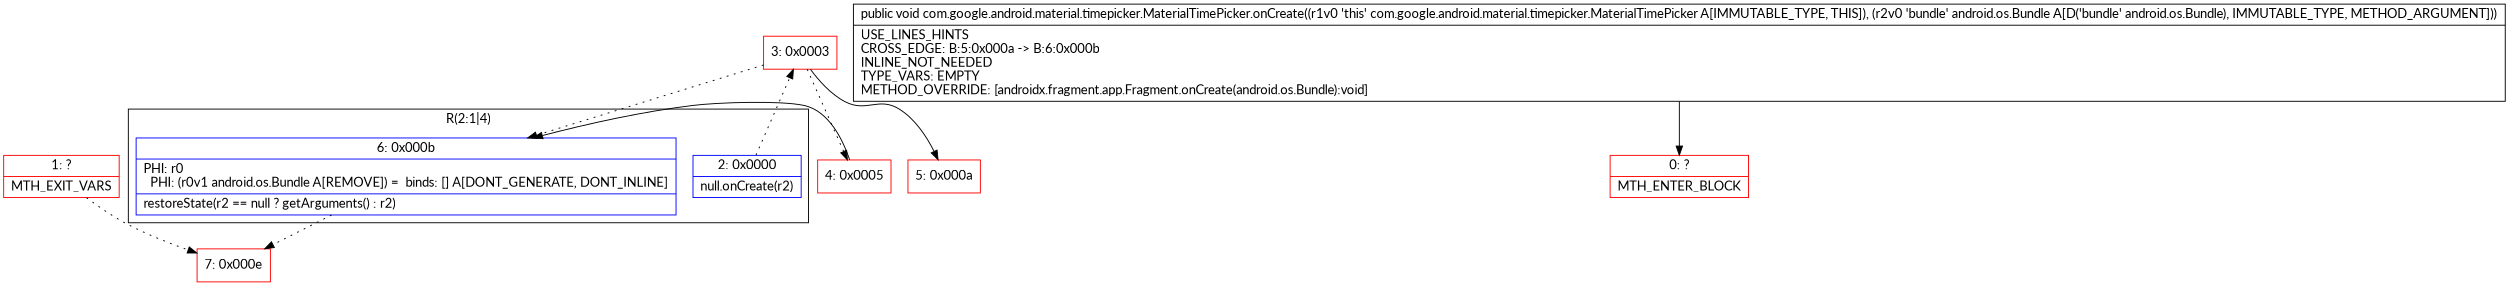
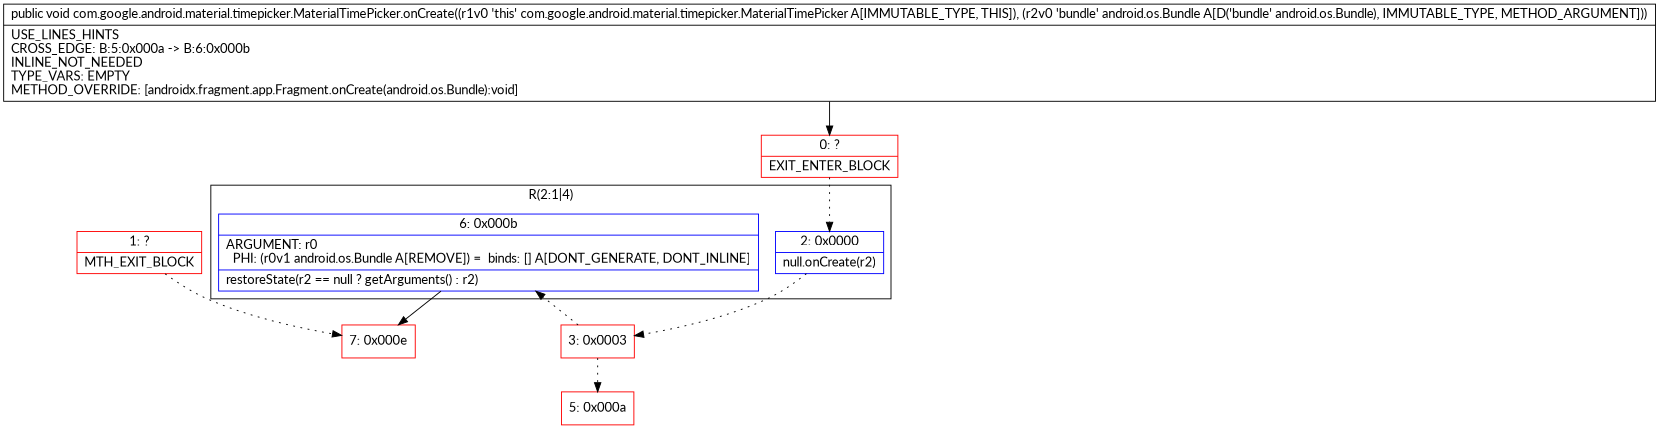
  digraph {
    fontname=Lato
    node [color=red fontname=Lato shape=record]
    edge [fontname=Lato style=dotted]
    n1 [color=blue label="{2\:\ 0x0000|null.onCreate(r2)\l}"]
-   n2 [color=blue label="{6\:\ 0x000b|PHI: r0 \l  PHI: (r0v1 android.os.Bundle A[REMOVE]) =  binds: [] A[DONT_GENERATE, DONT_INLINE]\l|restoreState(r2 == null ? getArguments() : r2)\l}"]
+   n2 [color=blue label="{6\:\ 0x000b|ARGUMENT: r0 \l  PHI: (r0v1 android.os.Bundle A[REMOVE]) =  binds: [] A[DONT_GENERATE, DONT_INLINE]\l|restoreState(r2 == null ? getArguments() : r2)\l}"]
    n3 [label="{3\:\ 0x0003}"]
    n4 [label="{7\:\ 0x000e}"]
-   n5 [label="{4\:\ 0x0005}"]
    n6 [label="{5\:\ 0x000a}"]
-   n7 [label="{0\:\ ?|MTH_ENTER_BLOCK\l}"]
-   n8 [label="{1\:\ ?|MTH_EXIT_VARS\l}"]
+   n7 [label="{0\:\ ?|EXIT_ENTER_BLOCK\l}"]
+   n8 [label="{1\:\ ?|MTH_EXIT_BLOCK\l}"]
    n9 [label="{public void com.google.android.material.timepicker.MaterialTimePicker.onCreate((r1v0 'this' com.google.android.material.timepicker.MaterialTimePicker A[IMMUTABLE_TYPE, THIS]), (r2v0 'bundle' android.os.Bundle A[D('bundle' android.os.Bundle), IMMUTABLE_TYPE, METHOD_ARGUMENT]))  | USE_LINES_HINTS\lCROSS_EDGE: B:5:0x000a \-\> B:6:0x000b\lINLINE_NOT_NEEDED\lTYPE_VARS: EMPTY\lMETHOD_OVERRIDE: [androidx.fragment.app.Fragment.onCreate(android.os.Bundle):void]\l}" color=""]
    subgraph cluster_1 {
      label="R(2:1|4)"
      n1
      n2
    }
    n1 -> n3
-   n2 -> n4
+   n2 -> n4 [style=solid]
    n3 -> n2
-   n3 -> n5
-   n3 -> n6 [style=solid]
-   n5 -> n2 [style=solid]
+   n3 -> n6
+   n7 -> n1
    n8 -> n4
    n9 -> n7 [style=solid]
  }
